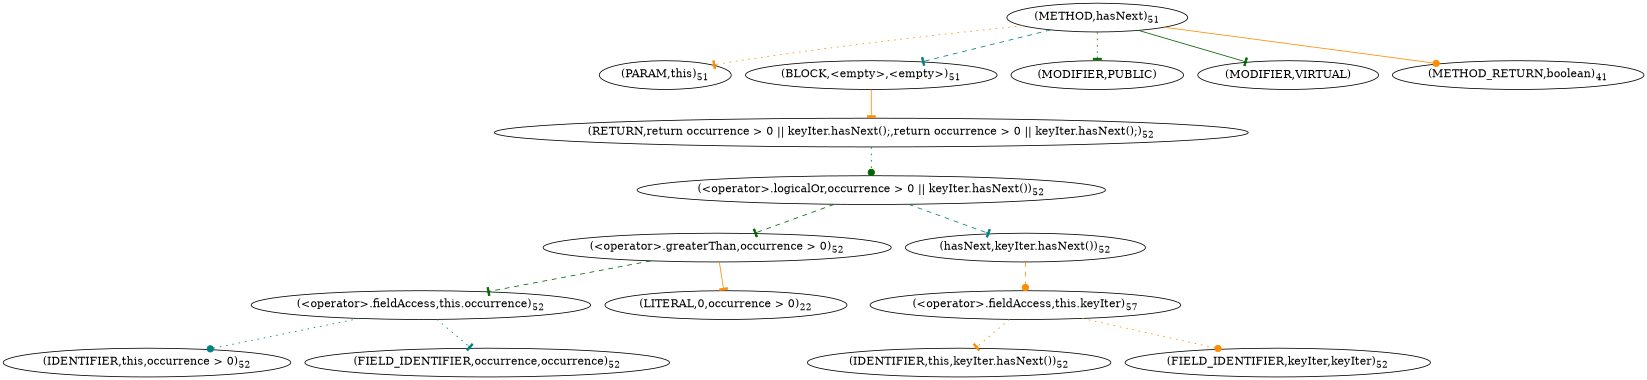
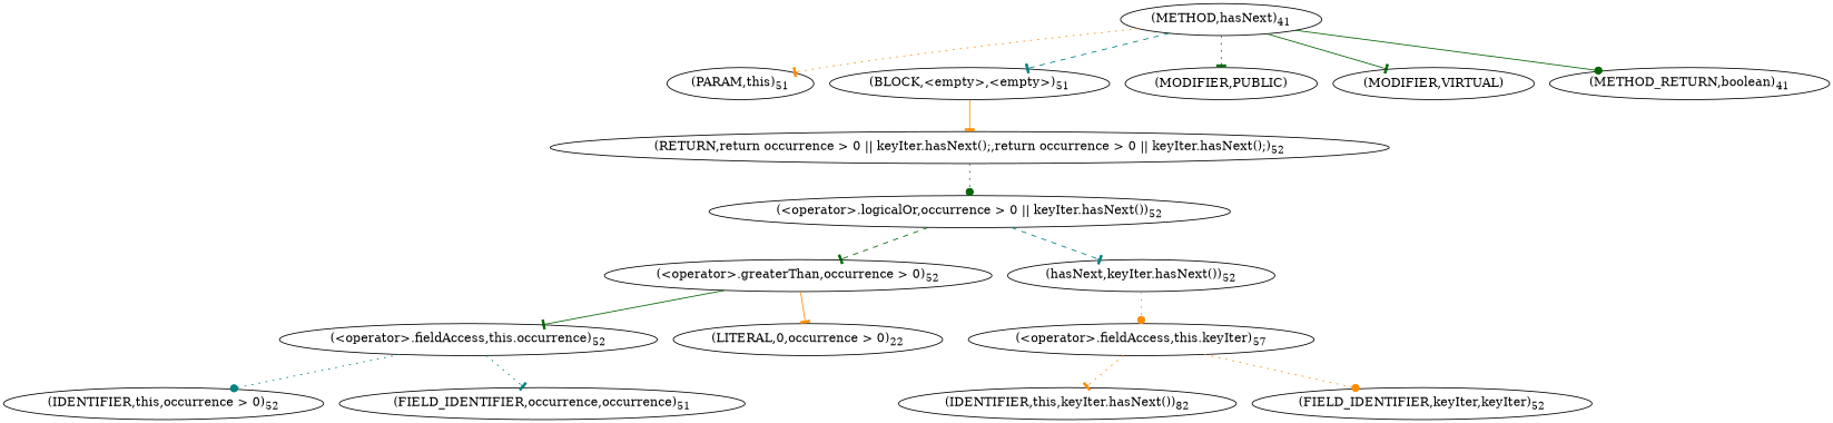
  digraph {
    edge [arrowhead=tee color=darkorange style=dotted]
-   n1 [label=<(METHOD,hasNext)<SUB>51</SUB>>]
+   n1 [label=<(METHOD,hasNext)<SUB>41</SUB>>]
    n2 [label=<(PARAM,this)<SUB>51</SUB>>]
    n3 [label=<(BLOCK,&lt;empty&gt;,&lt;empty&gt;)<SUB>51</SUB>>]
    n4 [label=<(MODIFIER,PUBLIC)>]
    n5 [label=<(MODIFIER,VIRTUAL)>]
    n6 [label=<(METHOD_RETURN,boolean)<SUB>41</SUB>>]
    n7 [label=<(RETURN,return occurrence &gt; 0 || keyIter.hasNext();,return occurrence &gt; 0 || keyIter.hasNext();)<SUB>52</SUB>>]
    n8 [label=<(&lt;operator&gt;.logicalOr,occurrence &gt; 0 || keyIter.hasNext())<SUB>52</SUB>>]
    n9 [label=<(&lt;operator&gt;.greaterThan,occurrence &gt; 0)<SUB>52</SUB>>]
    n10 [label=<(hasNext,keyIter.hasNext())<SUB>52</SUB>>]
    n11 [label=<(&lt;operator&gt;.fieldAccess,this.occurrence)<SUB>52</SUB>>]
    n12 [label=<(LITERAL,0,occurrence &gt; 0)<SUB>22</SUB>>]
    n13 [label=<(&lt;operator&gt;.fieldAccess,this.keyIter)<SUB>57</SUB>>]
    n14 [label=<(IDENTIFIER,this,occurrence &gt; 0)<SUB>52</SUB>>]
-   n15 [label=<(FIELD_IDENTIFIER,occurrence,occurrence)<SUB>52</SUB>>]
-   n16 [label=<(IDENTIFIER,this,keyIter.hasNext())<SUB>52</SUB>>]
+   n15 [label=<(FIELD_IDENTIFIER,occurrence,occurrence)<SUB>51</SUB>>]
+   n16 [label=<(IDENTIFIER,this,keyIter.hasNext())<SUB>82</SUB>>]
    n17 [label=<(FIELD_IDENTIFIER,keyIter,keyIter)<SUB>52</SUB>>]
    n1 -> n2
    n1 -> n3 [color=teal style=dashed]
    n1 -> n4 [color=darkgreen]
    n1 -> n5 [color=darkgreen style=solid]
-   n1 -> n6 [arrowhead=dot style=solid]
+   n1 -> n6 [arrowhead=dot color=darkgreen style=solid]
    n3 -> n7 [style=solid]
    n7 -> n8 [arrowhead=dot color=darkgreen]
    n8 -> n9 [color=darkgreen style=dashed]
    n8 -> n10 [color=teal style=dashed]
-   n9 -> n11 [color=darkgreen style=dashed]
+   n9 -> n11 [color=darkgreen style=solid]
    n9 -> n12 [style=solid]
-   n10 -> n13 [arrowhead=dot style=dashed]
+   n10 -> n13 [arrowhead=dot]
    n11 -> n14 [arrowhead=dot color=teal]
    n11 -> n15 [color=teal]
    n13 -> n16
    n13 -> n17 [arrowhead=dot]
  }
